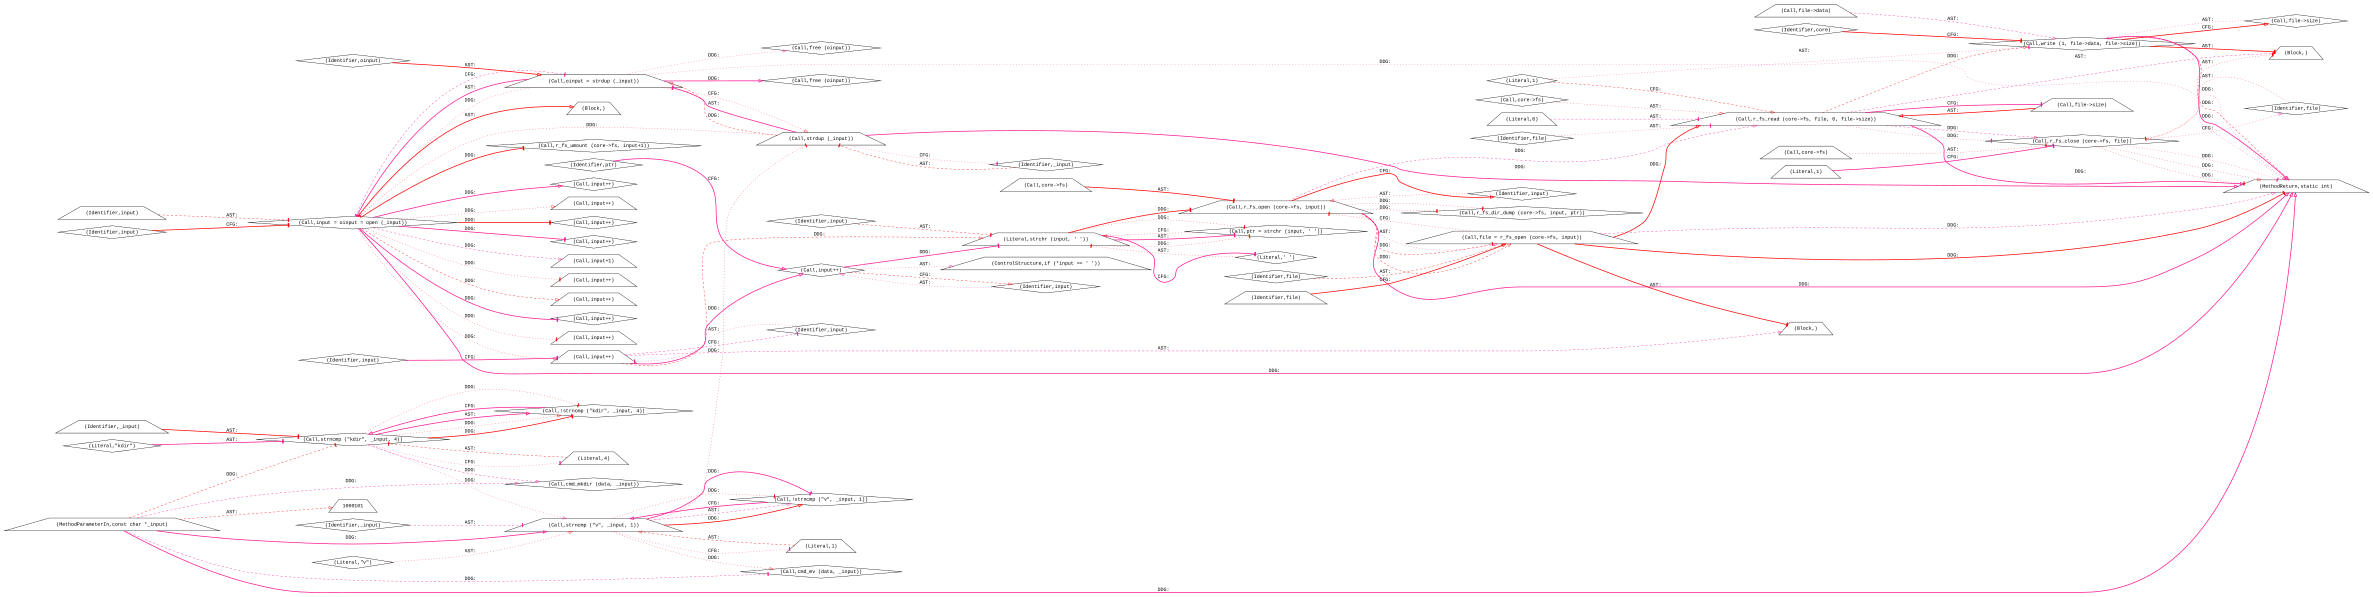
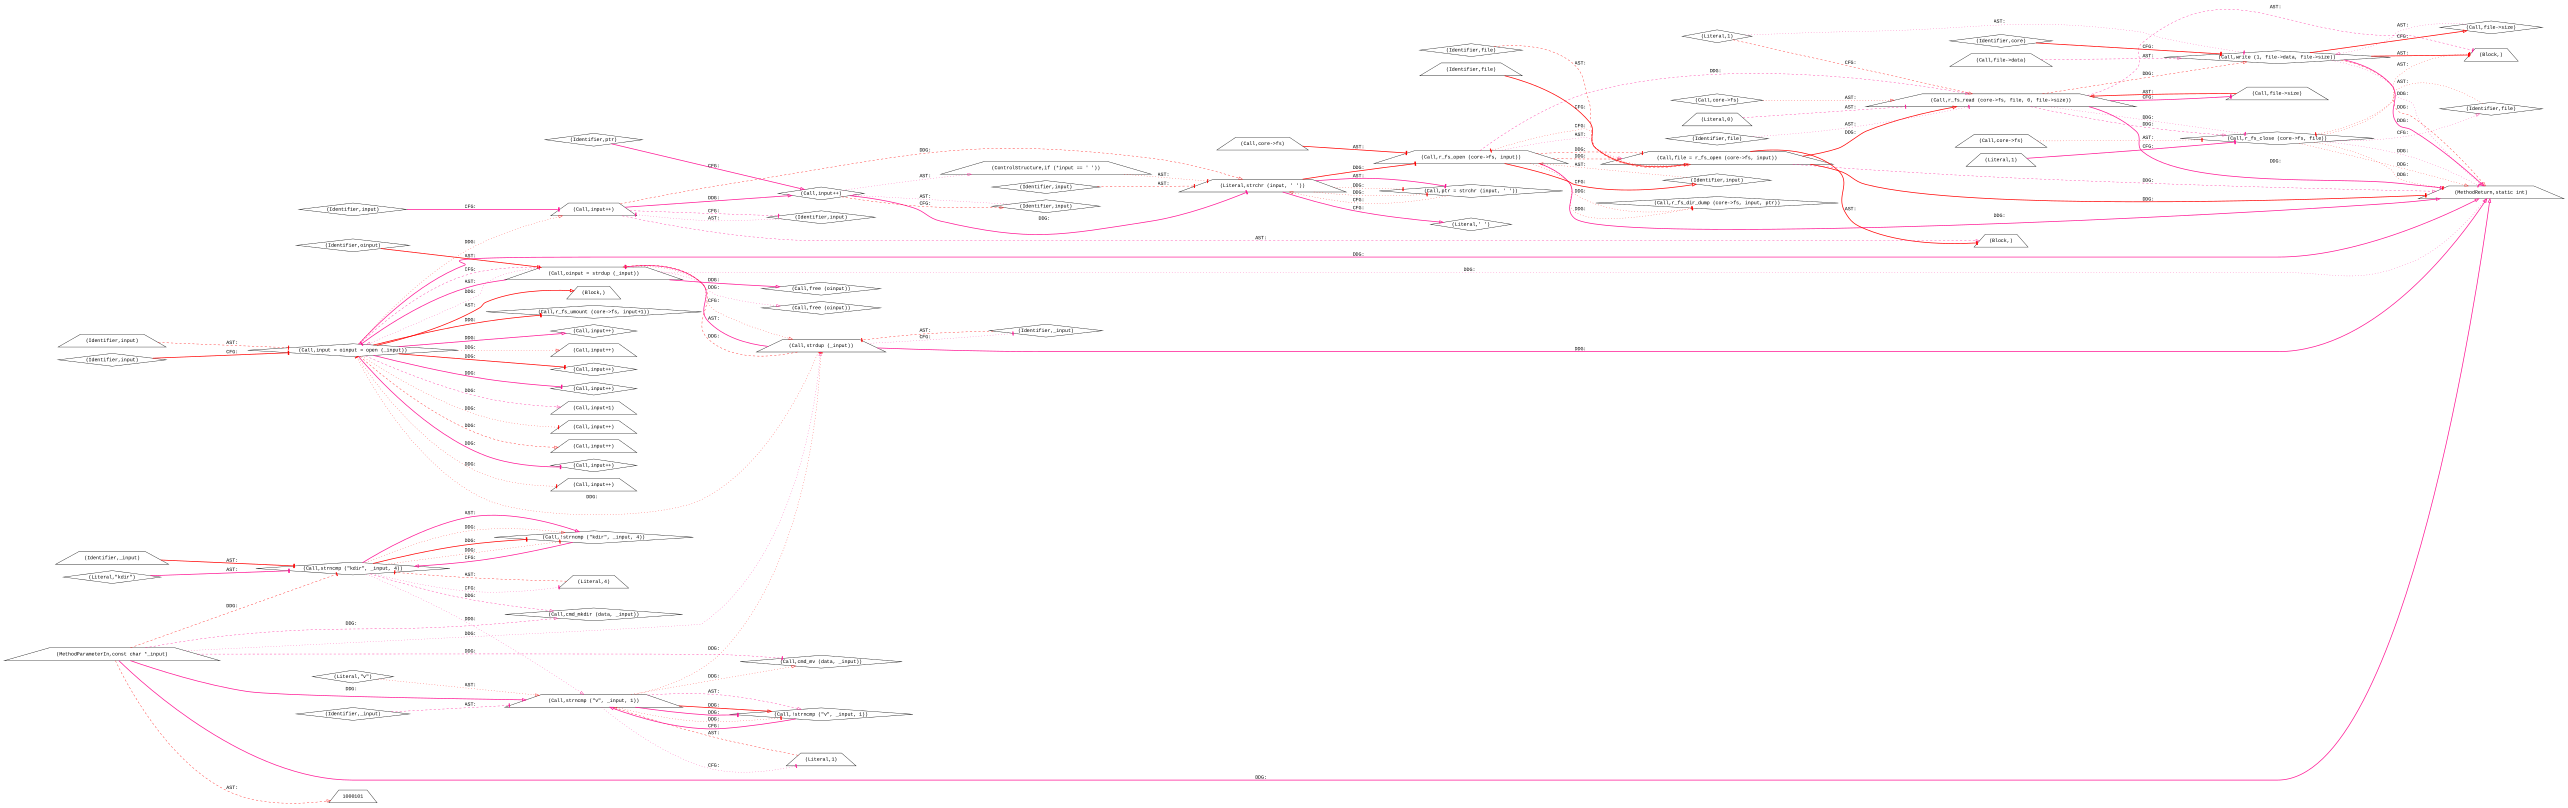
  digraph {
    fontname="Liberation Mono"
    rankdir=LR
    node [fontname="Liberation Mono" shape=diamond]
    edge [arrowhead=onormal color=red fontname="Liberation Mono" style=dotted]
    n1 [label="(Call,r_fs_read (core->fs, file, 0, file->size))" shape=trapezium]
    n2 [label="(Call,write (1, file->data, file->size))"]
    n3 [label="(Call,r_fs_close (core->fs, file))"]
    n4 [label="(MethodReturn,static int)" shape=trapezium]
    n5 [label="(Call,file->size)" shape=trapezium]
    n6 [label="(Block,)" shape=trapezium]
    n7 [label="(Call,file->size)"]
    n8 [label="(Identifier,file)"]
    n9 [label="(Call,r_fs_open (core->fs, input))" shape=trapezium]
    n10 [label="(Call,file = r_fs_open (core->fs, input))" shape=trapezium]
    n11 [label="(Identifier,input)"]
    n12 [label="(Call,r_fs_dir_dump (core->fs, input, ptr))"]
    n13 [label="(Block,)" shape=trapezium]
    n14 [label="(Literal,strchr (input, ' '))" shape=trapezium]
    n15 [label="(Call,ptr = strchr (input, ' '))"]
    n16 [label="(Literal,' ')"]
    n17 [label="(Call,input++)" shape=trapezium]
    n18 [label="(Call,input++)"]
    n19 [label="(Identifier,input)"]
    n20 [label="(ControlStructure,if (*input == ' '))" shape=trapezium]
    n21 [label="(Identifier,input)"]
    n22 [label="(Call,input = oinput = open (_input))"]
    n23 [label="(Call,oinput = strdup (_input))" shape=trapezium]
    n24 [label="(Call,r_fs_umount (core->fs, input+1))"]
    n25 [label="(Call,input++)"]
    n26 [label="(Call,input++)" shape=trapezium]
    n27 [label="(Call,input++)"]
    n28 [label="(Call,input++)"]
    n29 [label="(Call,input+1)" shape=trapezium]
    n30 [label="(Call,input++)" shape=trapezium]
    n31 [label="(Call,input++)" shape=trapezium]
    n32 [label="(Call,input++)"]
    n33 [label="(Call,input++)" shape=trapezium]
    n34 [label="(Block,)" shape=trapezium]
    n35 [label="(Call,strdup (_input))" shape=trapezium]
    n36 [label="(Call,free (oinput))"]
    n37 [label="(Call,free (oinput))"]
    n38 [label="(Identifier,_input)"]
    n39 [label="(Call,strncmp (\"v\", _input, 1))" shape=trapezium]
    n40 [label="(Call,cmd_mv (data, _input))"]
    n41 [label="(Literal,1)" shape=trapezium]
    n42 [label="(Call,!strncmp (\"v\", _input, 1))"]
    n43 [label="(Call,strncmp (\"kdir\", _input, 4))"]
    n44 [label="(Literal,4)" shape=trapezium]
    n45 [label="(Call,cmd_mkdir (data, _input))"]
    n46 [label="(Call,!strncmp (\"kdir\", _input, 4))"]
    n47 [label="(MethodParameterIn,const char *_input)" shape=trapezium]
    1000101 [shape=trapezium]
    n49 [label="(Literal,0)" shape=trapezium]
    n50 [label="(Call,core->fs)" shape=trapezium]
    n51 [label="(Identifier,input)"]
    n52 [label="(Call,core->fs)" shape=trapezium]
    n53 [label="(Identifier,ptr)"]
    n54 [label="(Literal,1)" shape=trapezium]
    n55 [label="(Identifier,file)"]
    n56 [label="(Identifier,_input)" shape=trapezium]
    n57 [label="(Call,file->data)" shape=trapezium]
    n58 [label="(Identifier,file)" shape=trapezium]
    n59 [label="(Identifier,oinput)"]
    n60 [label="(Identifier,input)"]
    n61 [label="(Literal,\"kdir\")"]
    n62 [label="(Identifier,file)"]
    n63 [label="(Literal,1)"]
    n64 [label="(Identifier,input)" shape=trapezium]
    n65 [label="(Identifier,input)"]
    n66 [label="(Literal,\"v\")"]
    n67 [label="(Identifier,core)"]
    n68 [label="(Call,core->fs)"]
    n69 [label="(Identifier,_input)"]
    n1 -> n2 [label="DDG: " style=dashed]
    n1 -> n3 [color=deeppink label="DDG: " style=dashed]
    n1 -> n3 [arrowhead=tee color=deeppink label="DDG: "]
    n1 -> n4 [color=deeppink label="DDG: " style=bold]
    n1 -> n5 [arrowhead=tee color=deeppink label="CFG: " style=bold]
    n1 -> n6 [arrowhead=tee color=deeppink label="AST: " style=dashed]
    n2 -> n4 [color=deeppink label="DDG: "]
    n2 -> n4 [label="DDG: " style=dashed]
    n2 -> n4 [color=deeppink label="DDG: " style=bold]
    n2 -> n6 [arrowhead=tee label="AST: " style=bold]
    n2 -> n7 [label="CFG: " style=bold]
    n3 -> n4 [arrowhead=tee color=deeppink label="DDG: "]
    n3 -> n4 [label="DDG: "]
    n3 -> n4 [arrowhead=tee label="DDG: "]
    n3 -> n6 [arrowhead=tee label="AST: "]
    n3 -> n8 [color=deeppink label="CFG: "]
    n5 -> n1 [label="AST: " style=bold]
    n7 -> n2 [color=deeppink label="AST: "]
    n8 -> n3 [arrowhead=tee label="AST: "]
    n9 -> n1 [color=deeppink label="DDG: " style=dashed]
    n9 -> n4 [color=deeppink label="DDG: " style=bold]
    n9 -> n10 [color=deeppink label="AST: "]
    n9 -> n10 [arrowhead=tee label="DDG: " style=dashed]
    n9 -> n10 [label="DDG: " style=dashed]
    n9 -> n11 [label="CFG: " style=bold]
    n9 -> n12 [arrowhead=tee label="DDG: "]
    n9 -> n12 [arrowhead=tee label="DDG: "]
    n10 -> n1 [label="DDG: " style=bold]
    n10 -> n4 [color=deeppink label="DDG: " style=dashed]
    n10 -> n4 [arrowhead=tee label="DDG: " style=bold]
    n10 -> n9 [arrowhead=tee label="CFG: "]
    n10 -> n13 [arrowhead=tee label="AST: " style=bold]
    n11 -> n9 [label="AST: "]
    n14 -> n9 [arrowhead=tee label="DDG: " style=bold]
    n14 -> n15 [arrowhead=tee color=deeppink label="AST: " style=bold]
    n14 -> n15 [arrowhead=tee label="DDG: "]
    n14 -> n15 [arrowhead=tee label="DDG: "]
-   n14 -> n16 [arrowhead=tee color=deeppink label="CFG: " style=bold]
+   n14 -> n16 [color=deeppink label="CFG: " style=bold]
    n15 -> n14 [label="CFG: "]
-   n16 -> n14 [arrowhead=tee label="AST: "]
+   n20 -> n14 [arrowhead=tee label="AST: "]
    n17 -> n13 [color=deeppink label="AST: " style=dashed]
    n17 -> n14 [label="DDG: " style=dashed]
    n17 -> n18 [color=deeppink label="DDG: " style=bold]
    n17 -> n19 [arrowhead=tee color=deeppink label="CFG: " style=dashed]
    n18 -> n14 [arrowhead=tee color=deeppink label="DDG: " style=bold]
    n18 -> n20 [color=deeppink label="AST: "]
    n18 -> n21 [label="CFG: " style=dashed]
    n19 -> n17 [arrowhead=tee color=deeppink label="AST: "]
    n21 -> n18 [color=deeppink label="AST: "]
    n22 -> n4 [color=deeppink label="DDG: " style=bold]
    n22 -> n17 [label="DDG: "]
    n22 -> n23 [arrowhead=tee color=deeppink label="CFG: " style=dashed]
    n22 -> n24 [arrowhead=tee label="DDG: " style=bold]
    n22 -> n25 [color=deeppink label="DDG: " style=bold]
    n22 -> n26 [label="DDG: "]
    n22 -> n27 [arrowhead=tee label="DDG: " style=bold]
    n22 -> n28 [arrowhead=tee color=deeppink label="DDG: " style=bold]
    n22 -> n29 [color=deeppink label="DDG: " style=dashed]
    n22 -> n30 [arrowhead=tee label="DDG: "]
    n22 -> n31 [label="DDG: " style=dashed]
    n22 -> n32 [arrowhead=tee color=deeppink label="DDG: " style=bold]
    n22 -> n33 [arrowhead=tee label="DDG: "]
    n22 -> n34 [label="AST: " style=bold]
    n23 -> n4 [color=deeppink label="DDG: "]
    n23 -> n22 [arrowhead=tee color=deeppink label="AST: " style=bold]
    n23 -> n22 [color=deeppink label="DDG: "]
    n23 -> n35 [label="CFG: "]
    n23 -> n36 [color=deeppink label="DDG: "]
    n23 -> n37 [color=deeppink label="DDG: " style=bold]
    n35 -> n4 [color=deeppink label="DDG: " style=bold]
    n35 -> n22 [arrowhead=tee label="DDG: "]
    n35 -> n23 [arrowhead=tee color=deeppink label="AST: " style=bold]
    n35 -> n23 [label="DDG: " style=dashed]
    n35 -> n38 [arrowhead=tee color=deeppink label="CFG: "]
    n38 -> n35 [arrowhead=tee label="AST: " style=dashed]
    n39 -> n35 [arrowhead=tee label="DDG: "]
    n39 -> n40 [label="DDG: "]
    n39 -> n41 [arrowhead=tee color=deeppink label="CFG: "]
    n39 -> n42 [color=deeppink label="AST: " style=dashed]
    n39 -> n42 [label="DDG: " style=bold]
    n39 -> n42 [arrowhead=tee color=deeppink label="DDG: " style=bold]
    n39 -> n42 [arrowhead=tee label="DDG: "]
    n41 -> n39 [label="AST: " style=dashed]
    n42 -> n39 [color=deeppink label="CFG: " style=bold]
    n43 -> n39 [color=deeppink label="DDG: "]
    n43 -> n44 [arrowhead=tee color=deeppink label="CFG: "]
    n43 -> n45 [color=deeppink label="DDG: " style=dashed]
    n43 -> n46 [color=deeppink label="AST: " style=bold]
    n43 -> n46 [label="DDG: "]
    n43 -> n46 [arrowhead=tee label="DDG: " style=bold]
    n43 -> n46 [arrowhead=tee label="DDG: "]
    n44 -> n43 [arrowhead=tee label="AST: " style=dashed]
    n46 -> n43 [color=deeppink label="CFG: " style=bold]
    n47 -> n4 [color=deeppink label="DDG: " style=bold]
+   n47 -> n35 [color=deeppink label="DDG: "]
    n47 -> n39 [color=deeppink label="DDG: " style=bold]
    n47 -> n40 [arrowhead=tee color=deeppink label="DDG: " style=dashed]
    n47 -> n43 [arrowhead=tee label="DDG: " style=dashed]
    n47 -> n45 [color=deeppink label="DDG: " style=dashed]
    n47 -> 1000101 [label="AST: " style=dashed]
    n49 -> n1 [arrowhead=tee color=deeppink label="AST: " style=dashed]
    n50 -> n9 [arrowhead=tee label="AST: " style=bold]
    n51 -> n14 [arrowhead=tee label="AST: " style=dashed]
    n52 -> n3 [arrowhead=tee label="AST: "]
    n53 -> n18 [color=deeppink label="CFG: " style=bold]
    n54 -> n3 [arrowhead=tee color=deeppink label="CFG: " style=bold]
    n55 -> n10 [label="AST: " style=dashed]
    n56 -> n43 [arrowhead=tee label="AST: " style=bold]
    n57 -> n2 [color=deeppink label="AST: " style=dashed]
    n58 -> n10 [label="CFG: " style=bold]
    n59 -> n23 [label="AST: " style=bold]
    n60 -> n17 [arrowhead=tee color=deeppink label="CFG: " style=bold]
    n61 -> n43 [arrowhead=tee color=deeppink label="AST: " style=bold]
    n62 -> n1 [arrowhead=tee color=deeppink label="AST: "]
    n63 -> n1 [label="CFG: " style=dashed]
    n63 -> n2 [arrowhead=tee color=deeppink label="AST: "]
    n64 -> n22 [arrowhead=tee label="AST: " style=dashed]
    n65 -> n22 [arrowhead=tee label="CFG: " style=bold]
    n66 -> n39 [label="AST: "]
    n67 -> n2 [arrowhead=tee label="CFG: " style=bold]
    n68 -> n1 [label="AST: "]
    n69 -> n39 [arrowhead=tee color=deeppink label="AST: " style=dashed]
  }
